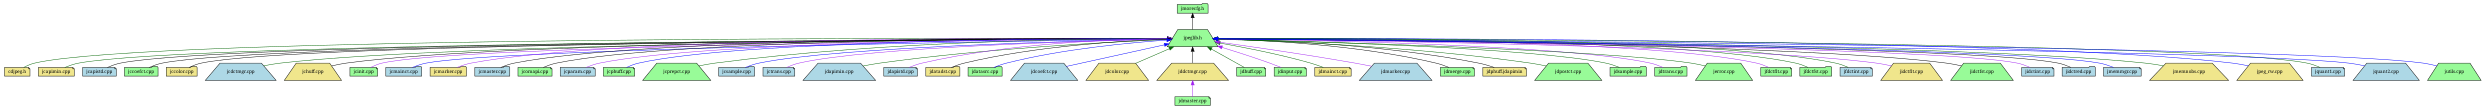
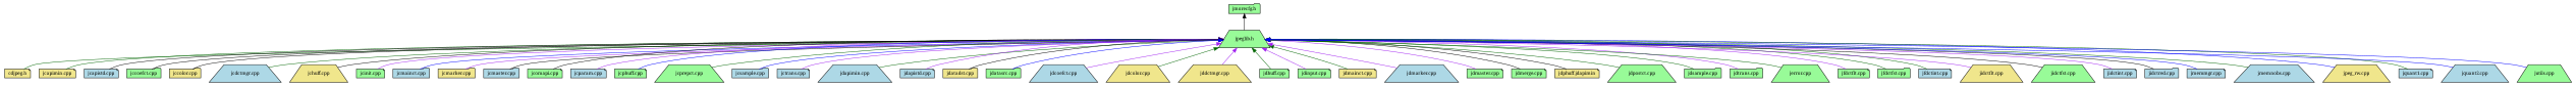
  digraph {
    fontname="Noto Serif"
    node [color=black fillcolor=palegreen fontname="Noto Serif" fontsize=10 shape=note style=filled]
    edge [color=darkgreen dir=back fontname="Noto Serif" fontsize=10 labelfontname=Helvetica labelfontsize=10 style=solid]
    n1 [fontcolor=black height=0.2 label="jmorecfg.h" shape=folder width=0.4]
    n2 [height=0.2 label="jpeglib.h" shape=trapezium width=0.4]
    n3 [fillcolor=khaki height=0.2 label="cdjpeg.h" width=0.4]
    n4 [fillcolor=khaki height=0.2 label="jcapimin.cpp" width=0.4]
    n5 [fillcolor=lightblue height=0.2 label="jcapistd.cpp" width=0.4]
    n6 [height=0.2 label="jccoefct.cpp" shape=folder width=0.4]
    n7 [fillcolor=khaki height=0.2 label="jccolor.cpp" shape=folder width=0.4]
    n8 [fillcolor=lightblue height=0.2 label="jcdctmgr.cpp" shape=trapezium width=0.4]
    n9 [fillcolor=khaki height=0.2 label="jchuff.cpp" shape=trapezium width=0.4]
    n10 [height=0.2 label="jcinit.cpp" width=0.4]
    n11 [fillcolor=lightblue height=0.2 label="jcmainct.cpp" shape=folder width=0.4]
    n12 [fillcolor=khaki height=0.2 label="jcmarker.cpp" shape=folder width=0.4]
    n13 [fillcolor=lightblue height=0.2 label="jcmaster.cpp" shape=folder width=0.4]
    n14 [height=0.2 label="jcomapi.cpp" width=0.4]
    n15 [fillcolor=lightblue height=0.2 label="jcparam.cpp" width=0.4]
    n16 [height=0.2 label="jcphuff.cpp" width=0.4]
    n17 [height=0.2 label="jcprepct.cpp" shape=trapezium width=0.4]
    n18 [fillcolor=lightblue height=0.2 label="jcsample.cpp" shape=folder width=0.4]
    n19 [fillcolor=lightblue height=0.2 label="jctrans.cpp" width=0.4]
    n20 [fillcolor=lightblue height=0.2 label="jdapimin.cpp" shape=trapezium width=0.4]
    n21 [fillcolor=lightblue height=0.2 label="jdapistd.cpp" width=0.4]
    n22 [fillcolor=khaki height=0.2 label="jdatadst.cpp" shape=folder width=0.4]
    n23 [height=0.2 label="jdatasrc.cpp" shape=folder width=0.4]
    n24 [fillcolor=lightblue height=0.2 label="jdcoefct.cpp" shape=trapezium width=0.4]
    n25 [fillcolor=khaki height=0.2 label="jdcolor.cpp" shape=trapezium width=0.4]
    n26 [fillcolor=khaki height=0.2 label="jddctmgr.cpp" shape=trapezium width=0.4]
    n27 [height=0.2 label="jdhuff.cpp" width=0.4]
    n28 [height=0.2 label="jdinput.cpp" width=0.4]
    n29 [fillcolor=khaki height=0.2 label="jdmainct.cpp" width=0.4]
    n30 [fillcolor=lightblue height=0.2 label="jdmarker.cpp" shape=trapezium width=0.4]
    n31 [height=0.2 label="jdmaster.cpp" width=0.4]
    n32 [height=0.2 label="jdmerge.cpp" width=0.4]
    n33 [fillcolor=khaki height=0.2 label="jdphuff.jdapimin" width=0.4]
    n34 [height=0.2 label="jdpostct.cpp" shape=trapezium width=0.4]
    n35 [height=0.2 label="jdsample.cpp" shape=folder width=0.4]
    n36 [height=0.2 label="jdtrans.cpp" shape=folder width=0.4]
    n37 [height=0.2 label="jerror.cpp" shape=trapezium width=0.4]
    n38 [height=0.2 label="jfdctflt.cpp" width=0.4]
    n39 [height=0.2 label="jfdctfst.cpp" shape=folder width=0.4]
    n40 [fillcolor=lightblue height=0.2 label="jfdctint.cpp" width=0.4]
    n41 [fillcolor=khaki height=0.2 label="jidctflt.cpp" shape=trapezium width=0.4]
    n42 [height=0.2 label="jidctfst.cpp" shape=trapezium width=0.4]
    n43 [fillcolor=lightblue height=0.2 label="jidctint.cpp" width=0.4]
    n44 [fillcolor=lightblue height=0.2 label="jidctred.cpp" shape=folder width=0.4]
    n45 [fillcolor=lightblue height=0.2 label="jmemmgr.cpp" width=0.4]
-   n46 [fillcolor=khaki height=0.2 label="jmemnobs.cpp" shape=trapezium width=0.4]
+   n46 [fillcolor=lightblue height=0.2 label="jmemnobs.cpp" shape=trapezium width=0.4]
    n47 [fillcolor=khaki height=0.2 label="jpeg_rw.cpp" shape=trapezium width=0.4]
    n48 [fillcolor=lightblue height=0.2 label="jquant1.cpp" width=0.4]
    n49 [fillcolor=lightblue height=0.2 label="jquant2.cpp" shape=trapezium width=0.4]
    n50 [height=0.2 label="jutils.cpp" shape=trapezium width=0.4]
    n1 -> n2 [color=black]
    n2 -> n3
    n2 -> n4
    n2 -> n5 [color=black]
    n2 -> n6 [color=black]
    n2 -> n7 [color=black]
    n2 -> n8
    n2 -> n9 [color=black]
    n2 -> n10 [color=purple]
    n2 -> n11 [color=blue]
    n2 -> n12 [color=purple]
    n2 -> n13 [color=black]
    n2 -> n14 [color=black]
    n2 -> n15 [color=purple]
    n2 -> n16 [color=blue]
    n2 -> n17
    n2 -> n18 [color=blue]
    n2 -> n19 [color=purple]
    n2 -> n20
    n2 -> n21 [color=purple]
    n2 -> n22 [color=black]
    n2 -> n23 [color=blue]
-   n2 -> n24 [color=blue]
+   n2 -> n24 [color=purple]
    n2 -> n25
-   n2 -> n26 [color=black]
+   n2 -> n26 [color=purple]
    n2 -> n27
    n2 -> n28 [color=purple]
    n2 -> n29
    n2 -> n30 [color=purple]
-   n26 -> n31 [color=purple]
+   n2 -> n31 [color=purple]
    n2 -> n32 [color=black]
    n2 -> n33 [color=black]
    n2 -> n34
    n2 -> n35
    n2 -> n36 [color=purple]
    n2 -> n37
    n2 -> n38 [color=purple]
    n2 -> n39
    n2 -> n40
    n2 -> n41 [color=purple]
    n2 -> n42 [color=black]
    n2 -> n43 [color=purple]
    n2 -> n44 [color=black]
    n2 -> n45 [color=blue]
    n2 -> n46
    n2 -> n47 [color=blue]
    n2 -> n48
    n2 -> n49 [color=blue]
    n2 -> n50 [color=blue]
  }
